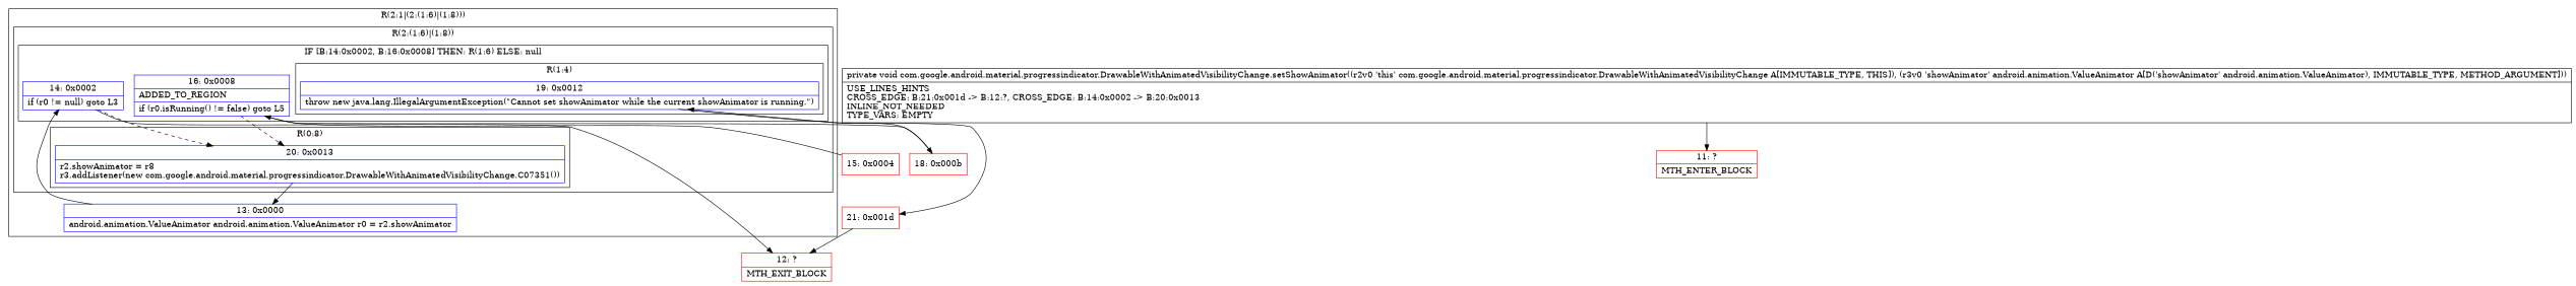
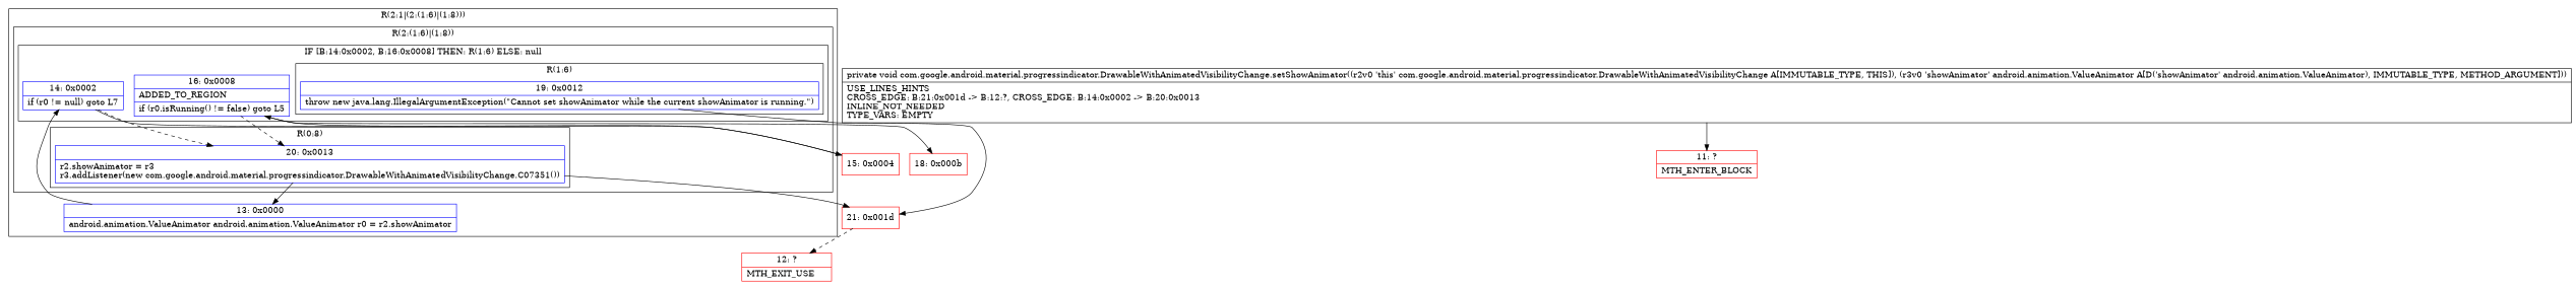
  digraph {
    fontname="DejaVu Serif"
    node [color=blue fontname="DejaVu Serif" shape=record]
    edge [fontname="DejaVu Serif"]
    n1 [label="{19\:\ 0x0012|throw new java.lang.IllegalArgumentException(\"Cannot set showAnimator while the current showAnimator is running.\")\l}"]
-   n2 [label="{14\:\ 0x0002|if (r0 != null) goto L3\l}"]
+   n2 [label="{14\:\ 0x0002|if (r0 != null) goto L7\l}"]
    n3 [label="{16\:\ 0x0008|ADDED_TO_REGION\l|if (r0.isRunning() != false) goto L5\l}"]
-   n4 [label="{20\:\ 0x0013|r2.showAnimator = r8\lr3.addListener(new com.google.android.material.progressindicator.DrawableWithAnimatedVisibilityChange.C07351())\l}"]
+   n4 [label="{20\:\ 0x0013|r2.showAnimator = r3\lr3.addListener(new com.google.android.material.progressindicator.DrawableWithAnimatedVisibilityChange.C07351())\l}"]
    n5 [label="{13\:\ 0x0000|android.animation.ValueAnimator android.animation.ValueAnimator r0 = r2.showAnimator\l}"]
    n6 [color=red label="{21\:\ 0x001d}"]
    n7 [color=red label="{15\:\ 0x0004}"]
    n8 [color=red label="{18\:\ 0x000b}"]
-   n9 [color=red label="{12\:\ ?|MTH_EXIT_BLOCK\l}"]
+   n9 [color=red label="{12\:\ ?|MTH_EXIT_USE\l}"]
    n10 [color=red label="{11\:\ ?|MTH_ENTER_BLOCK\l}"]
    n11 [label="{private void com.google.android.material.progressindicator.DrawableWithAnimatedVisibilityChange.setShowAnimator((r2v0 'this' com.google.android.material.progressindicator.DrawableWithAnimatedVisibilityChange A[IMMUTABLE_TYPE, THIS]), (r3v0 'showAnimator' android.animation.ValueAnimator A[D('showAnimator' android.animation.ValueAnimator), IMMUTABLE_TYPE, METHOD_ARGUMENT]))  | USE_LINES_HINTS\lCROSS_EDGE: B:21:0x001d \-\> B:12:?, CROSS_EDGE: B:14:0x0002 \-\> B:20:0x0013\lINLINE_NOT_NEEDED\lTYPE_VARS: EMPTY\l}" color=""]
    subgraph cluster_1 {
      label="R(2:1|(2:(1:6)|(1:8)))"
      n5
      subgraph cluster_2 {
        label="R(2:(1:6)|(1:8))"
        subgraph cluster_3 {
          label="IF [B:14:0x0002, B:16:0x0008] THEN: R(1:6) ELSE: null"
          n2
          n3
          subgraph cluster_4 {
-           label="R(1:4)"
+           label="R(1:6)"
            n1
          }
        }
        subgraph cluster_5 {
          label="R(0:8)"
          n4
        }
      }
    }
    n1 -> n6
    n2 -> n4 [style=dashed]
-   n2 -> n9
+   n2 -> n7
    n3 -> n4 [style=dashed]
    n3 -> n8
    n4 -> n5
+   n4 -> n6
    n5 -> n2
-   n6 -> n9
+   n6 -> n9 [style=dashed]
    n7 -> n3
-   n8 -> n1
    n11 -> n10
  }
